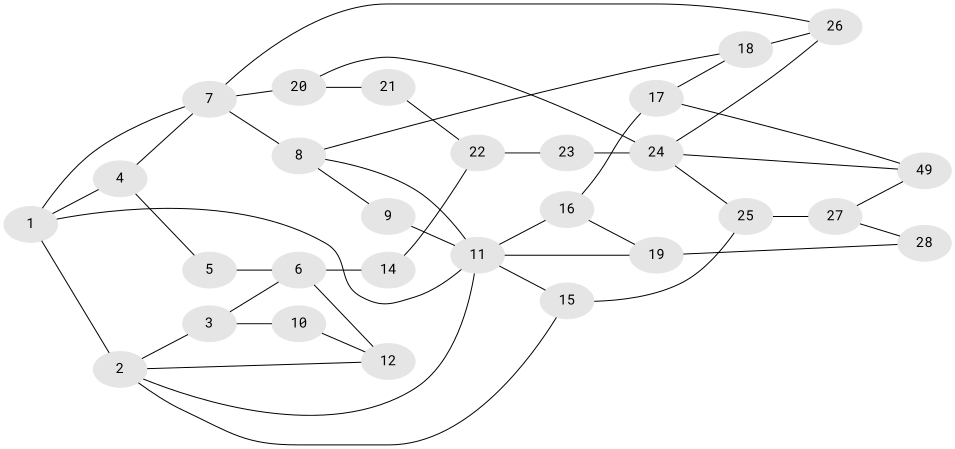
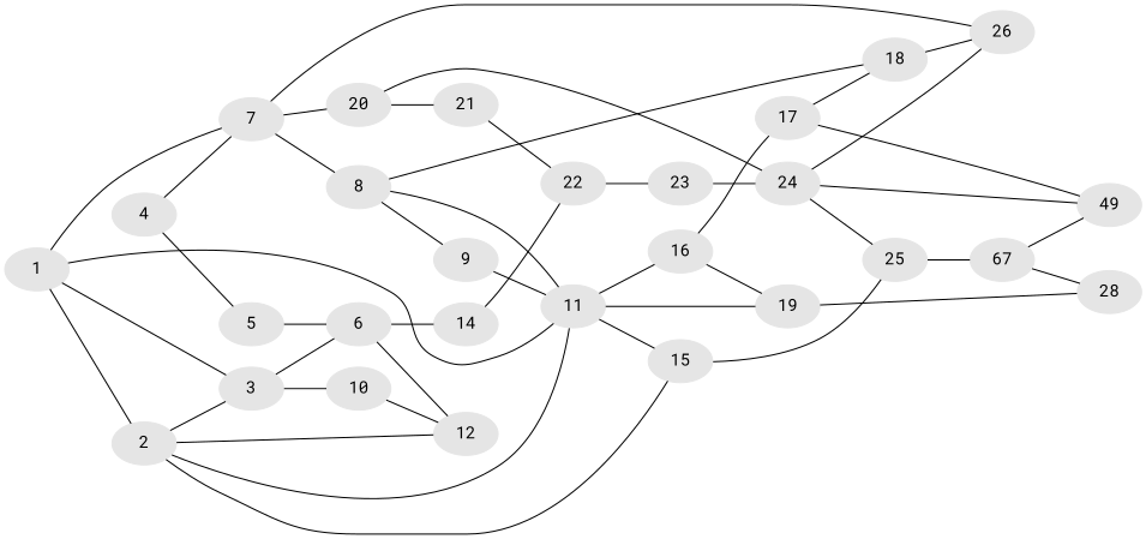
  graph {
    fontname="Roboto Mono"
    rankdir=LR
    node [color=gray90 fontname="Roboto Mono" style=filled]
    edge [fontname="Roboto Mono" weight=1.0]
    1
    2
    4
    7
    11
    3
    12
    15
    5
    8
    20
    26
    9
    6
    10
    16
    19
    25
    14
    22
    18
    21
    24
    17
    28
    23
-   27
+   27 [label=67]
    n28 [label=49]
    1 -- 2
-   1 -- 4
+   1 -- 3
    1 -- 7
    1 -- 11
    2 -- 11
    2 -- 3
    2 -- 12
    2 -- 15
    4 -- 7
    4 -- 5
    7 -- 8
    7 -- 20
    7 -- 26 [weight=2.0]
    11 -- 15
    11 -- 16
    11 -- 19
    3 -- 6
    3 -- 10 [weight=2.0]
    15 -- 25
    5 -- 6 [weight=2.0]
    8 -- 11
    8 -- 9
    8 -- 18
    20 -- 21
    20 -- 24
    9 -- 11
    6 -- 12
    6 -- 14 [weight=2.0]
    10 -- 12
    16 -- 19
    16 -- 17
    19 -- 28
    25 -- 27
    14 -- 22 [weight=2.0]
    22 -- 23 [weight=2.0]
    18 -- 26
    21 -- 22 [weight=2.0]
    24 -- 26
    24 -- 25
    24 -- n28
    17 -- 18 [weight=2.0]
    17 -- n28
    23 -- 24 [weight=2.0]
    27 -- 28
    27 -- n28
  }
